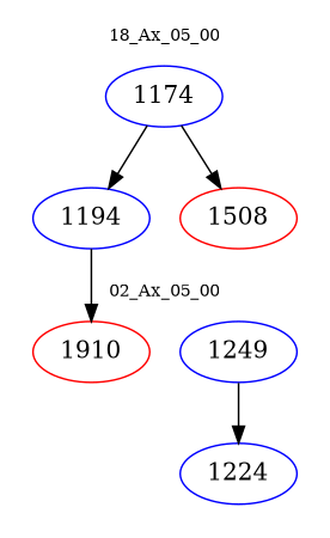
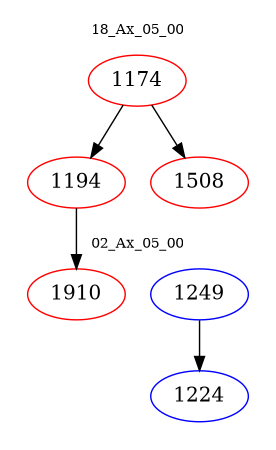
  digraph {
    node [color=blue]
    edge [color=black]
    n1 [label=1249]
    n2 [label=1224]
    n3 [color=red label=1910]
-   n4 [label=1174]
-   n5 [label=1194]
+   n4 [color=red label=1174]
+   n5 [color=red label=1194]
    n6 [color=red label=1508]
    subgraph cluster_1 {
      color=white
      fontsize=10
      label="02_Ax_05_00"
      n1
      n2
      n3
    }
    subgraph cluster_2 {
      color=white
      fontsize=10
      label="18_Ax_05_00"
      n4
      n5
      n6
    }
    n1 -> n2
    n4 -> n5
    n4 -> n6
    n5 -> n3
  }
